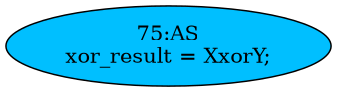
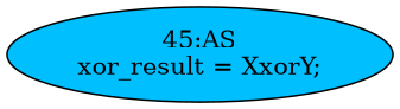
  strict digraph {
-   n1 [ast="<pyverilog.vparser.ast.Assign object at 0x7f030bfc8050>" def_var="['xor_result']" fillcolor=deepskyblue label="75:AS\nxor_result = XxorY;" statements="[]" style=filled typ=Assign use_var="['XxorY']"]
+   n1 [ast="<pyverilog.vparser.ast.Assign object at 0x7f030bfc8050>" def_var="['xor_result']" fillcolor=deepskyblue label="45:AS\nxor_result = XxorY;" statements="[]" style=filled typ=Assign use_var="['XxorY']"]
  }
